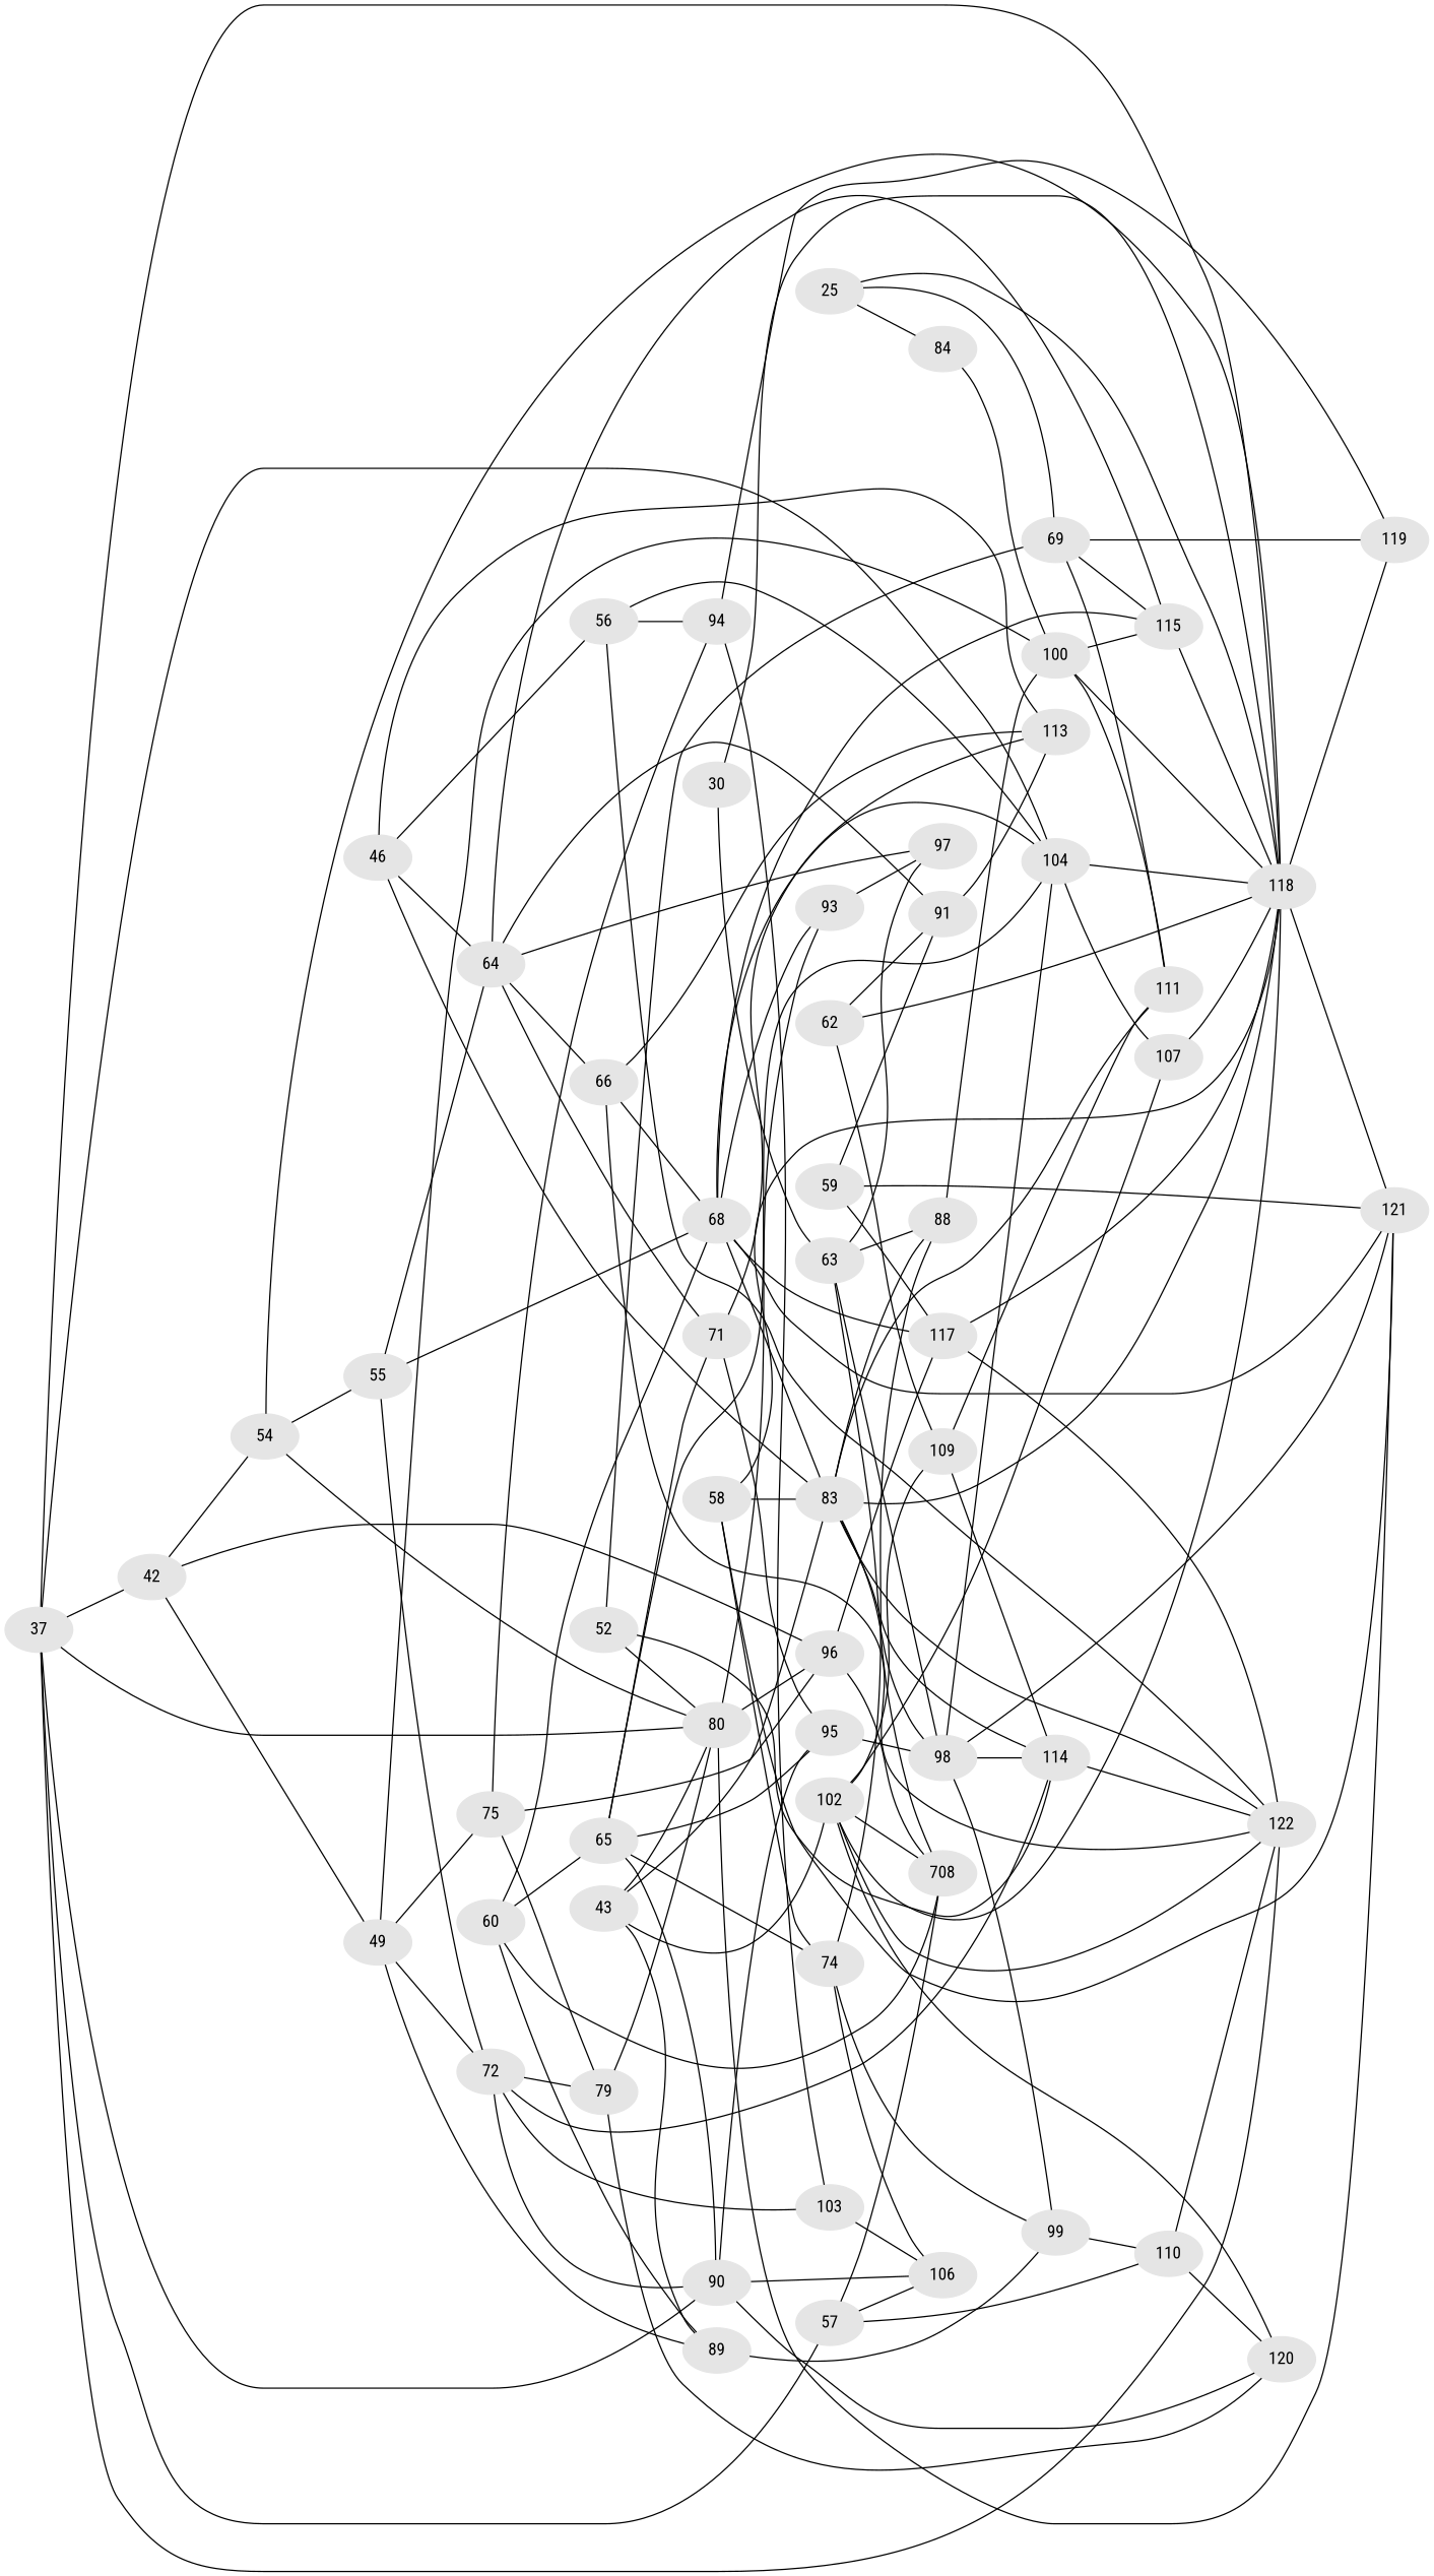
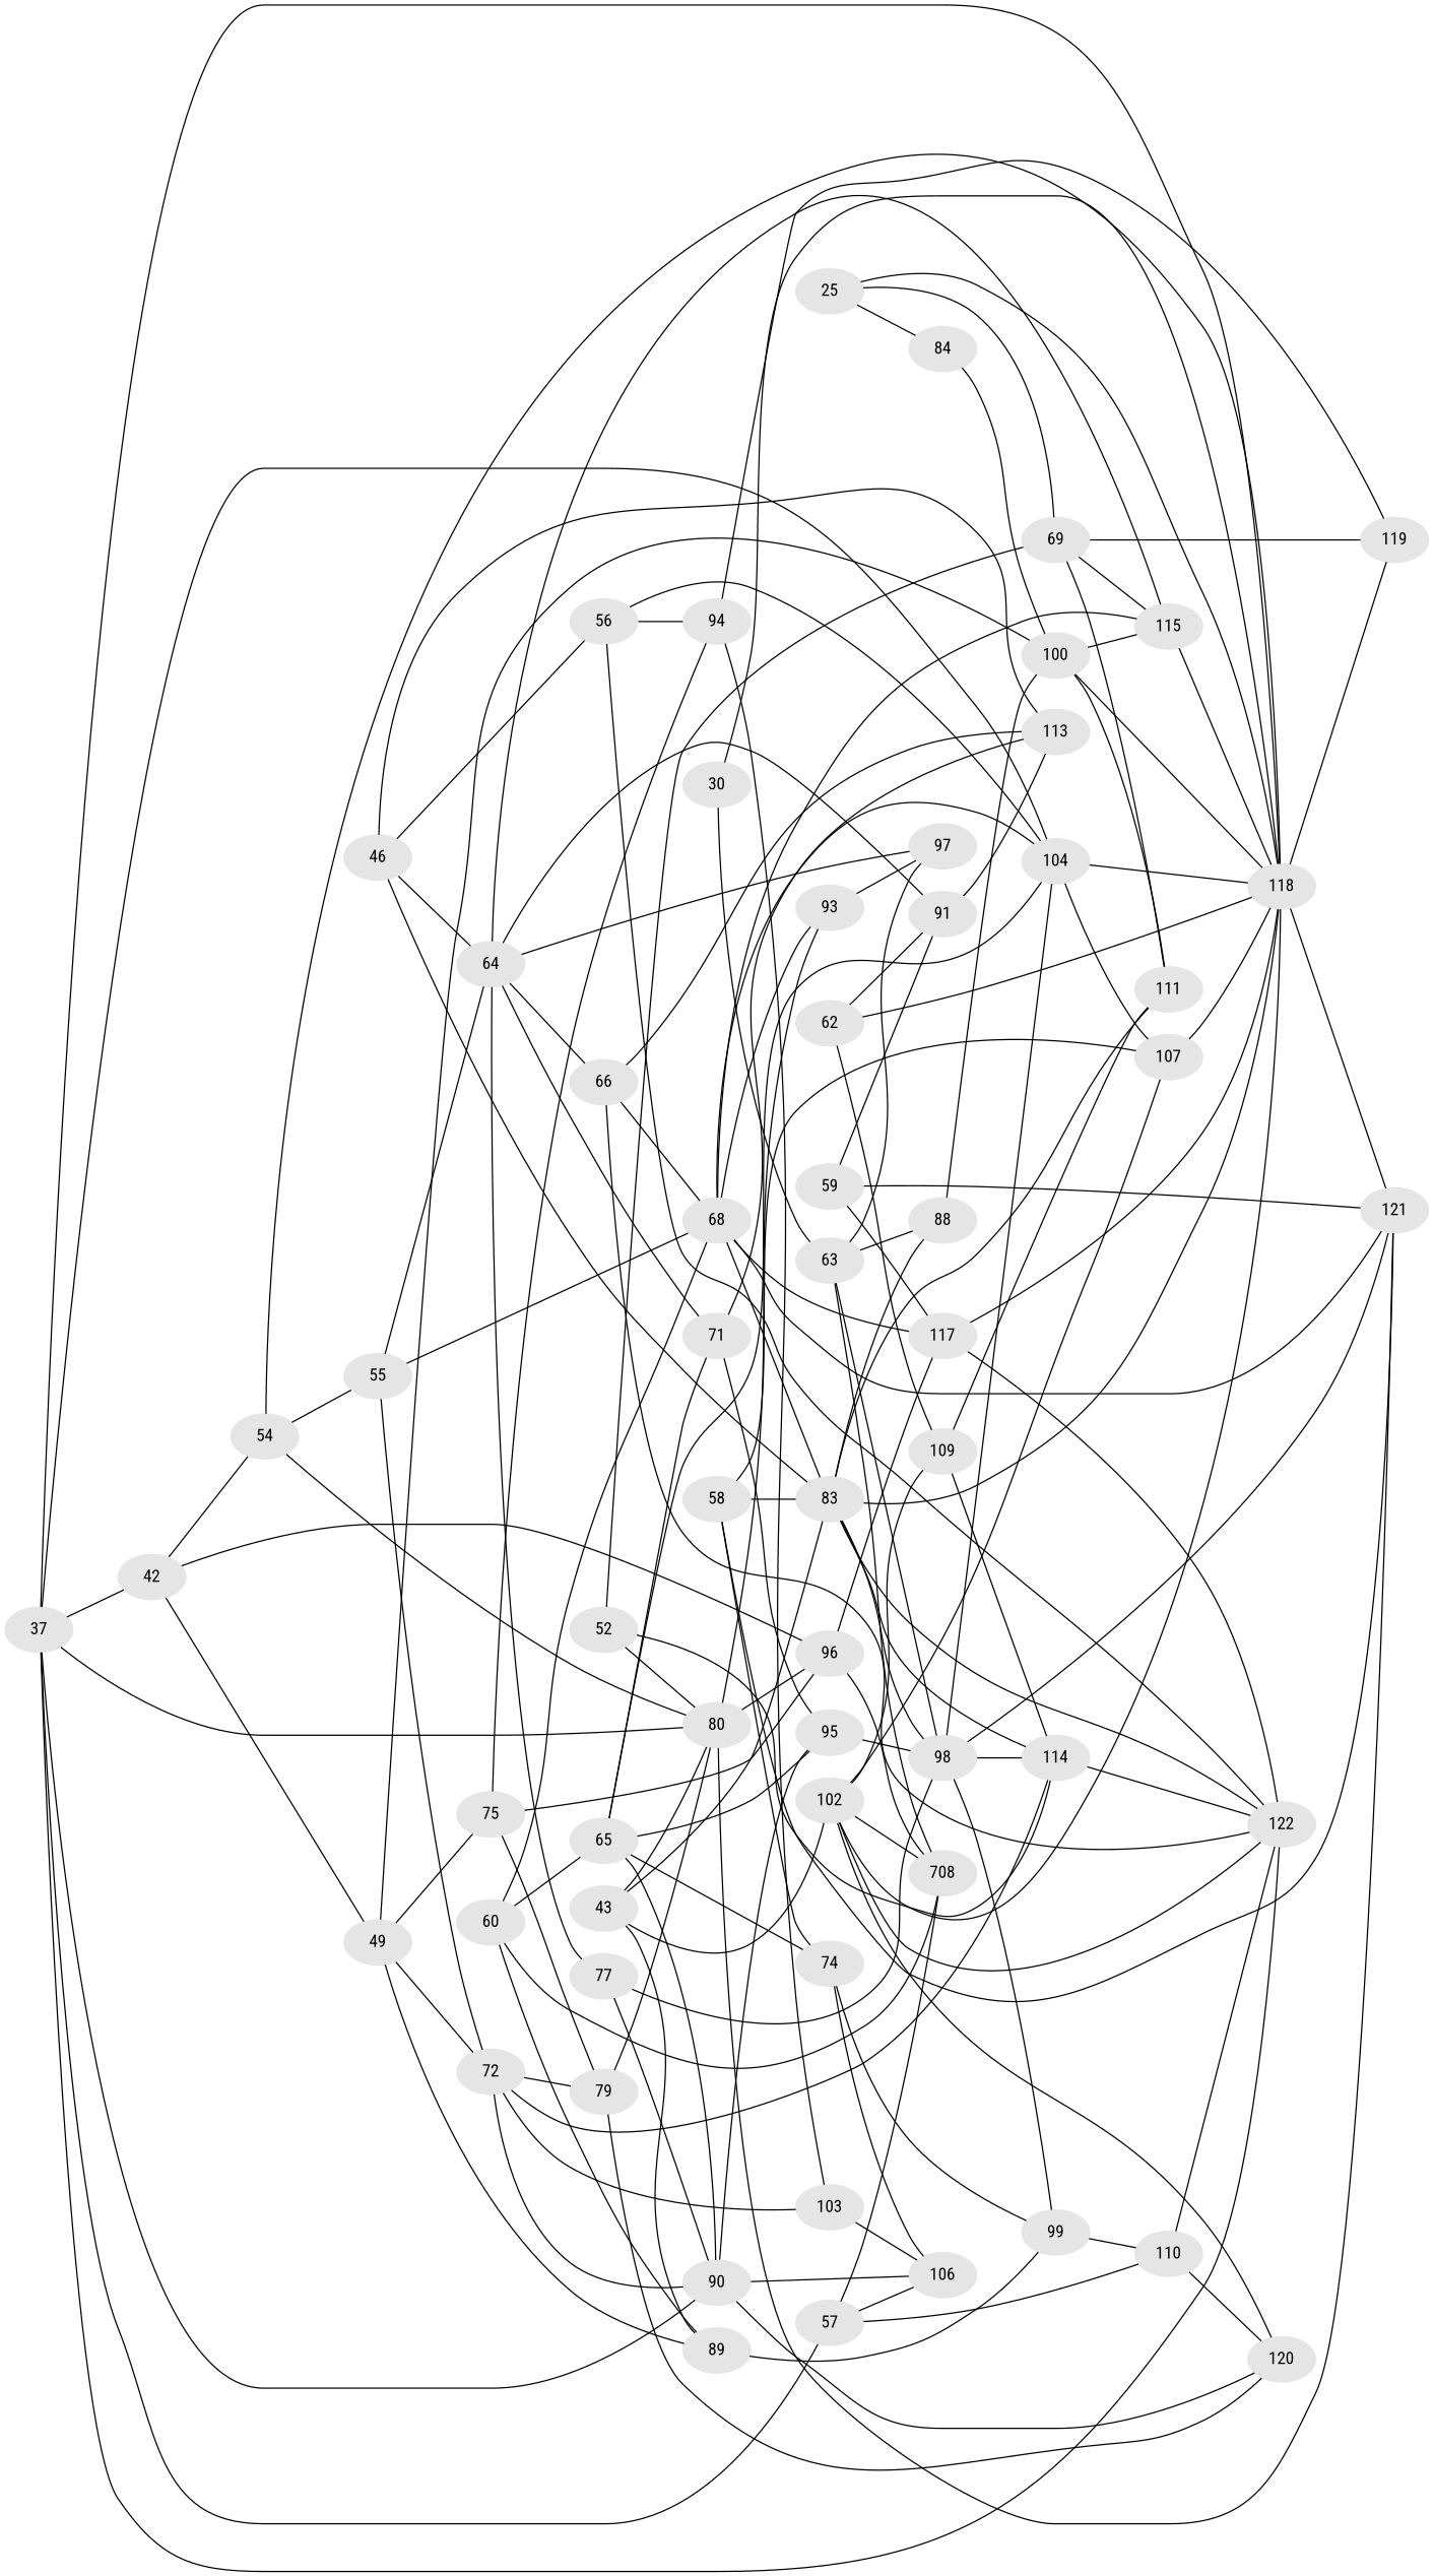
  graph {
    fontname="Roboto Condensed"
    rankdir=LR
    node [color=gray90 fontname="Roboto Condensed" style=filled]
    edge [fontname="Roboto Condensed"]
    25 [super="+13"]
    69 [super="+27"]
    84
    118 [super="+105+85"]
    115 [super="+112"]
    111
    119
    100 [super="+81+86"]
    90 [super="+18+41"]
    106
    95
    120
    121 [super="+3+82"]
    63 [super="+35"]
    n15 [label=708 super="+28"]
    88
    97
    98 [super="+48+70"]
    30
    n20 [label=37 super="+17+22"]
    42
    57
    80 [super="+20+23"]
    104 [super="+19+29+87+101"]
    122 [super="+78"]
    49 [super="+24"]
    54
    96 [super="+6"]
    110
    93
    107
    89
    72 [super="+1+4"]
    75
    55 [super="+21"]
    117 [super="+116"]
    43
    83 [super="+61+73"]
    102 [super="+5+92"]
    114 [super="+67"]
    99
    109
    46
    56
    64 [super="+16+47"]
    113
    94
    91
    66
    71
+   77
    79
    103
    52
    68 [super="+40+32+51"]
    58 [super="+10"]
    74 [super="+37"]
    59
    65 [super="+39"]
    60
    62
    25 -- 69
    25 -- 84 [weight=2]
    25 -- 118 [weight=2]
    69 -- 115
    69 -- 111
    69 -- 119 [weight=2]
    84 -- 100 [weight=2]
    118 -- 119
    118 -- 121 [weight=4]
    115 -- 118 [weight=2]
    100 -- 118
    100 -- 115 [weight=2]
    100 -- 111
    90 -- 106
    90 -- 95
    90 -- 120
    95 -- 98
    63 -- n15 [weight=2]
    63 -- 88
    63 -- 97
    63 -- 98
    88 -- 100
    98 -- 121
    98 -- 104 [weight=2]
    98 -- 114 [weight=2]
    98 -- 99
    30 -- 118 [weight=3]
    30 -- 63
    n20 -- 118
    n20 -- 90
    n20 -- 42
    n20 -- 57
    n20 -- 80
    n20 -- 104 [weight=2]
    n20 -- 122
    42 -- 49
    42 -- 54
    42 -- 96
    57 -- 106
    57 -- n15
    57 -- 110
    80 -- 121
    80 -- 96
    80 -- 93
    104 -- 118
    104 -- 107 [weight=2]
    49 -- 100
    49 -- 89
    49 -- 72 [weight=2]
    49 -- 75
    54 -- 118
    54 -- 80
    54 -- 55
    96 -- n15
    96 -- 117 [weight=2]
    110 -- 120
    110 -- 122
    93 -- 97
    107 -- 118
    89 -- 99
    72 -- 90
    72 -- 114
    72 -- 79
    72 -- 103
    75 -- 96
    75 -- 94
    75 -- 79
    55 -- 72 [weight=2]
    55 -- 64
    55 -- 68 [weight=2]
    117 -- 118
    117 -- 122
    43 -- 80
    43 -- 89
    43 -- 83
    43 -- 102
    83 -- 118
    83 -- 111
    83 -- 88
    83 -- 98
    83 -- 122
    83 -- 114
    102 -- 118
    102 -- 120
    102 -- n15
    102 -- 122
    102 -- 107
    102 -- 109
    114 -- 122
    99 -- 110
    109 -- 111
    109 -- 114
    46 -- 83
    46 -- 56
    46 -- 64
    46 -- 113
    56 -- 104
    56 -- 122
    56 -- 94
    64 -- 115
    64 -- 97
    64 -- 91
    64 -- 66
    64 -- 71
+   64 -- 77
    94 -- 119
    94 -- 103
    91 -- 113
    66 -- 122
    66 -- 113
    66 -- 68
    71 -- 95
    71 -- 113
+   77 -- 90
+   77 -- 98
    79 -- 120
    79 -- 80
    103 -- 106
    52 -- 69
    52 -- 80
    52 -- 114 [weight=2]
    68 -- 115 [weight=2]
    68 -- 121
    68 -- 104 [weight=3]
    68 -- 93
    68 -- 117
    68 -- 83 [weight=3]
-   58 -- 118 [weight=2]
+   58 -- 107 [weight=2]
    58 -- 121
    58 -- 83
    58 -- 74 [weight=2]
    74 -- 106
-   74 -- 88
    74 -- 99
    59 -- 121 [weight=2]
    59 -- 117
    59 -- 91
    65 -- 90
    65 -- 95
    65 -- 104
    65 -- 71
    65 -- 74
    60 -- n15
    60 -- 89
    60 -- 68
    60 -- 65
    62 -- 118 [weight=2]
    62 -- 109
    62 -- 91
  }
